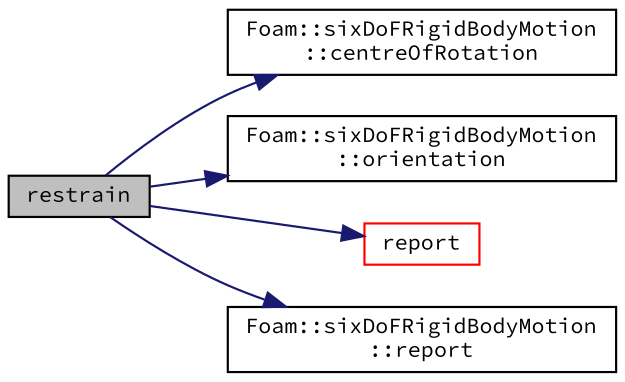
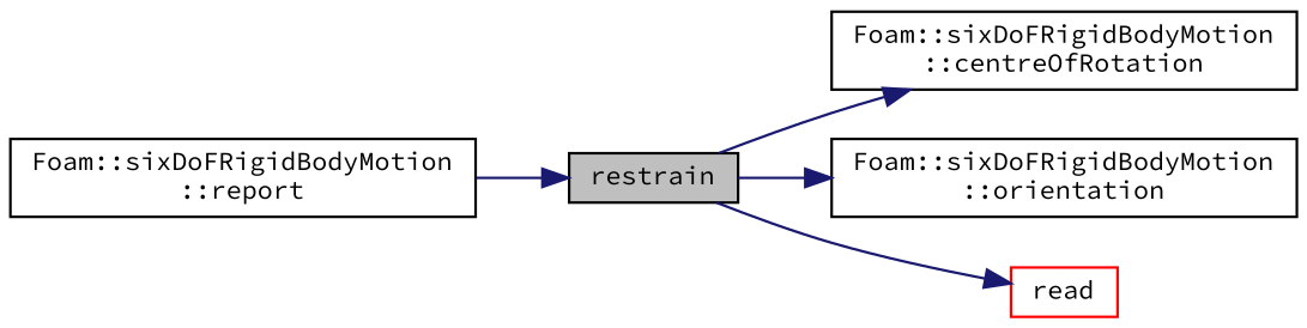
  digraph {
    fontname="Source Code Pro"
    rankdir=LR
    node [color=black fontname="Source Code Pro" fontsize=10 shape=record]
    edge [color=midnightblue fontname="Source Code Pro" fontsize=10 labelfontname=FreeSans labelfontsize=10 style=solid]
    n1 [fillcolor=grey75 fontcolor=black height=0.2 label=restrain style=filled width=0.4]
    n2 [height=0.2 label="Foam::sixDoFRigidBodyMotion\l::centreOfRotation" width=0.4]
    n3 [height=0.2 label="Foam::sixDoFRigidBodyMotion\l::orientation" width=0.4]
-   n4 [color=red height=0.2 label=report width=0.4]
+   n4 [color=red height=0.2 label=read width=0.4]
    n5 [height=0.2 label="Foam::sixDoFRigidBodyMotion\l::report" width=0.4]
    n1 -> n2
    n1 -> n3
    n1 -> n4
-   n1 -> n5
+   n5 -> n1
  }
